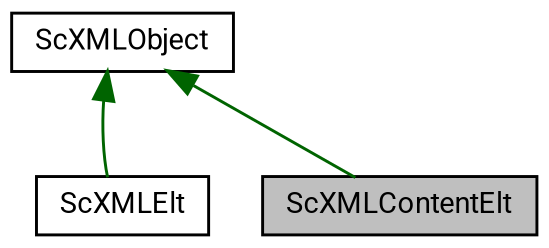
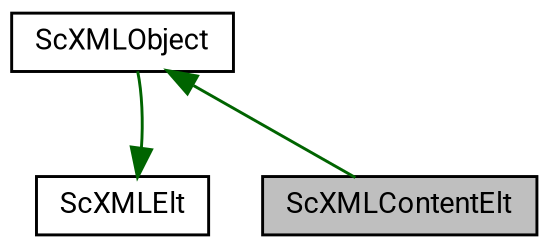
  digraph {
    fontname=Roboto
    node [color=black fillcolor=white fontname=Roboto fontsize=10 shape=record style=filled]
    edge [color=darkgreen dir=back fontname=Roboto fontsize=10 labelfontname=Helvetica labelfontsize=10 style=solid]
    n1 [fillcolor=grey75 fontcolor=black height=0.2 label=ScXMLContentElt width=0.4]
    n2 [height=0.2 label=ScXMLElt width=0.4]
    n3 [height=0.2 label=ScXMLObject width=0.4]
    n3 -> n1
-   n3 -> n2
+   n2 -> n3
  }
